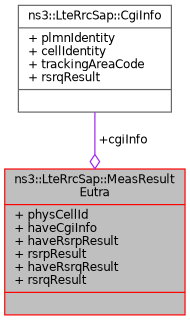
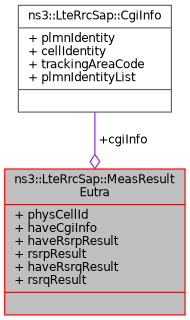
  digraph {
    node [fontname=Helvetica fontsize=10 shape=record style=filled]
    n1 [color=red fillcolor=grey75 fontcolor=black height=0.2 label="{ns3::LteRrcSap::MeasResult\lEutra\n|+ physCellId\l+ haveCgiInfo\l+ haveRsrpResult\l+ rsrpResult\l+ haveRsrqResult\l+ rsrqResult\l|}" width=0.4]
-   n2 [color=gray40 fillcolor=white height=0.2 label="{ns3::LteRrcSap::CgiInfo\n|+ plmnIdentity\l+ cellIdentity\l+ trackingAreaCode\l+ rsrqResult\l|}" width=0.4]
+   n2 [color=gray40 fillcolor=white height=0.2 label="{ns3::LteRrcSap::CgiInfo\n|+ plmnIdentity\l+ cellIdentity\l+ trackingAreaCode\l+ plmnIdentityList\l|}" width=0.4]
    n2 -> n1 [arrowhead=odiamond color=purple fontname=Helvetica fontsize=10 label=" +cgiInfo" labelfontname=Helvetica labelfontsize=10 style=solid]
  }
